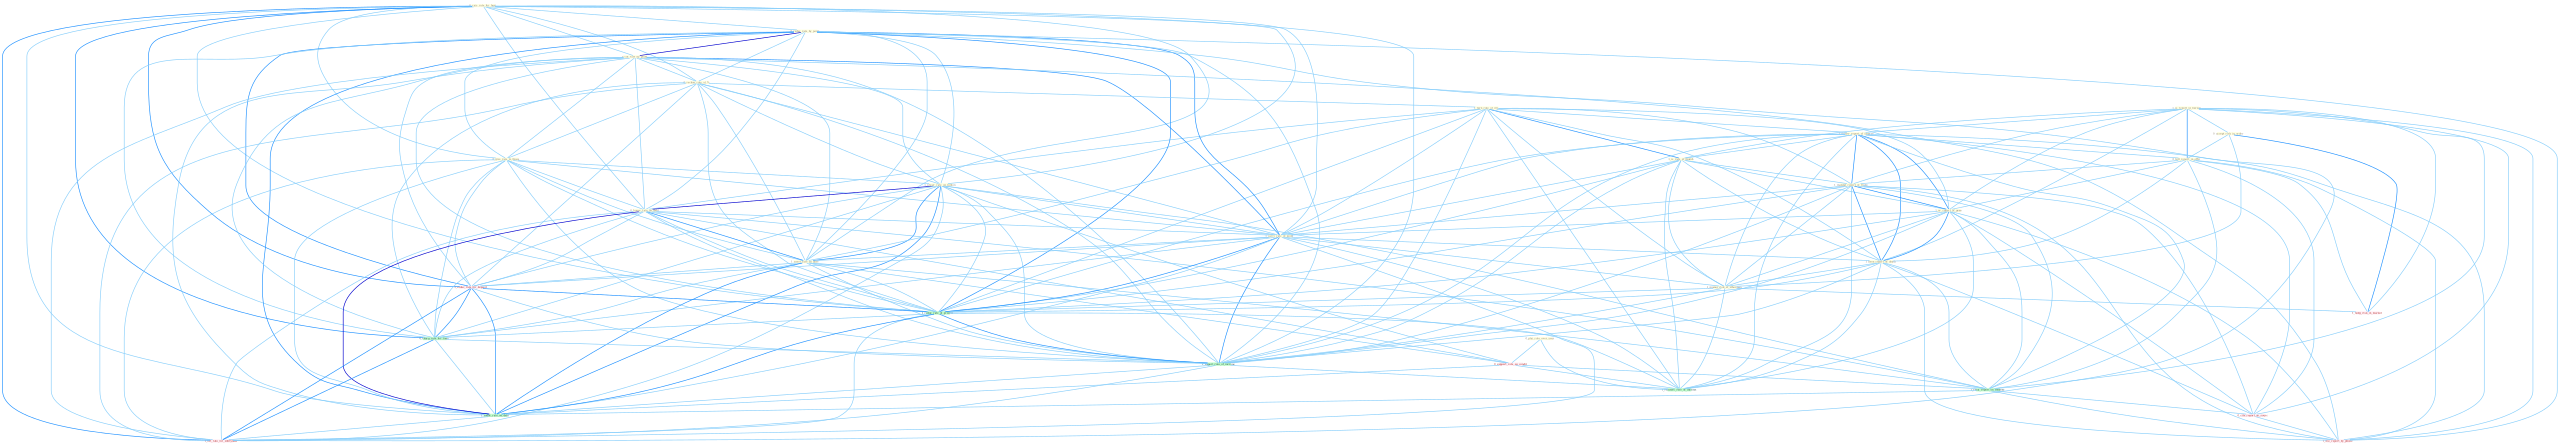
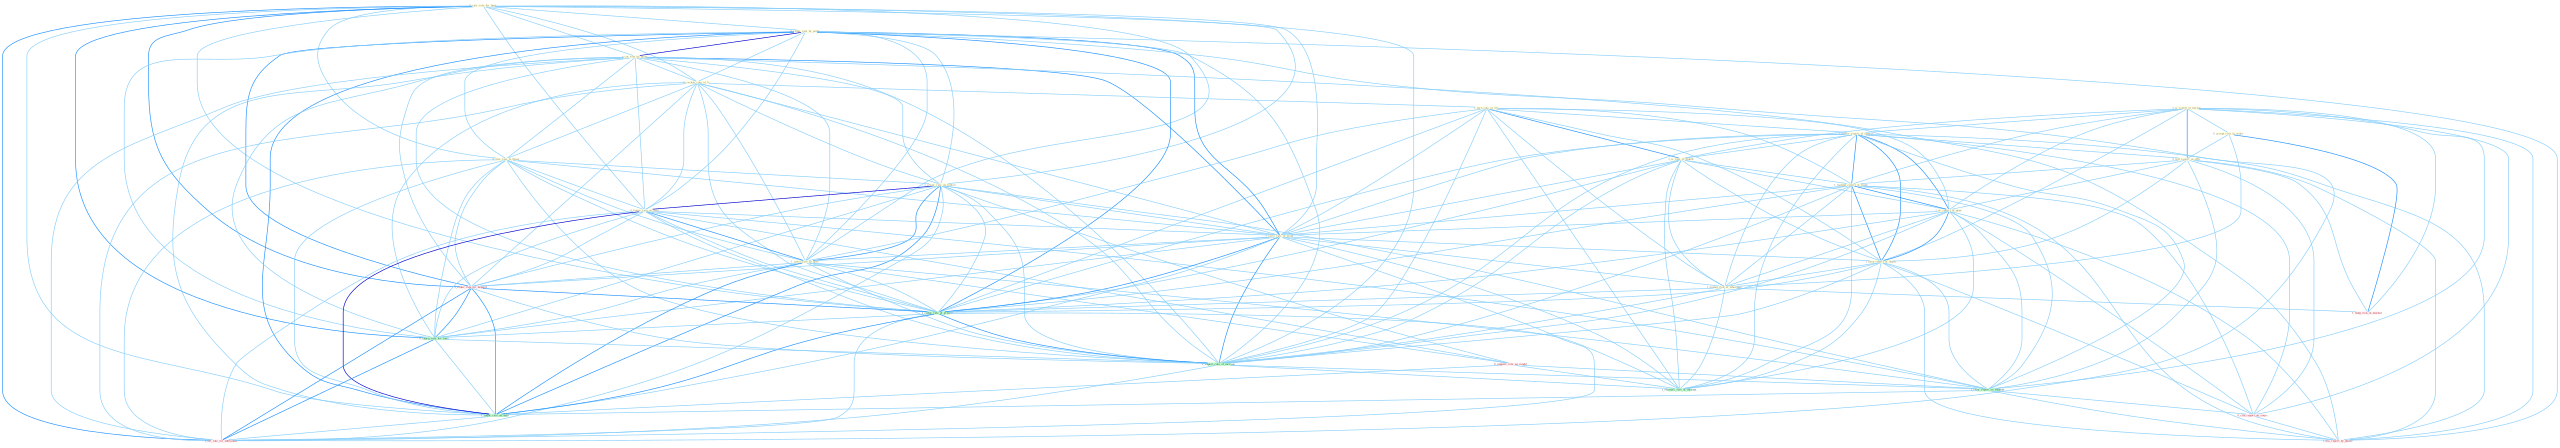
  graph {
    node [color="#ffffe0" fixedsize=true fontcolor="#8b7d6b" fontsize=4 shape=polygon style=filled]
    edge [color="#87cefa" w=1]
    "1_turn_rule_of_citi " [height=.06 width=.5]
    "1_is_report_in_bureau " [height=.06 width=.5]
    "0_rais_rate_for_busi " [height=.06 width=.5]
    "1_follow_report_of_improv " [height=.06 width=.5]
    "0_reduc_rate_by_point " [height=.06 width=.5]
    "0_cut_rate_by_point " [height=.06 width=.5]
    "0_accept_risk_in_order " [height=.06 width=.5]
    "0_reckon_rate_at_% " [height=.06 width=.5]
-   "0_plai_role_over_year " [height=.06 width=.5]
    "1_is_rule_of_thumb " [height=.06 width=.5]
    "0_give_rate_to_those " [height=.06 width=.5]
    "1_lower_rate_on_billion " [height=.06 width=.5]
    "0_tell_report_in_offic " [height=.06 width=.5]
    "1_mandat_report_of_trade " [height=.06 width=.5]
    "1_ar_report_of_gene " [height=.06 width=.5]
    n16 [height=.06 label="0_lower_rate_on_debt" width=.5]
    "1_carri_rate_of_point " [height=.06 width=.5]
    "1_reset_rate_on_note " [height=.06 width=.5]
    "1_been_report_of_death " [height=.06 width=.5]
    "1_manag_risk_of_othernum " [height=.06 width=.5]
    "1_reduc_rate_for_deposit " [color="#fff0f5" fontcolor="#b22222" height=.06 width=.5]
    "0_support_role_on_condit " [color="#fff0f5" fontcolor="#b22222" height=.06 width=.5]
    "0_cite_report_as_sourc " [color="#fff0f5" fontcolor="#b22222" height=.06 width=.5]
    "0_file_report_by_phone " [color="#fff0f5" fontcolor="#b22222" height=.06 width=.5]
    "1_lift_rate_for_entitynam " [color="#fff0f5" fontcolor="#b22222" height=.06 width=.5]
    "1_hedg_risk_in_market " [color="#fff0f5" fontcolor="#b22222" height=.06 width=.5]
    "1_reduc_rate_of_growth " [color="#BDFCC9" fontcolor="#2f4f4f" height=.06 width=.5]
    "1_expect_rate_of_increas " [color="#BDFCC9" fontcolor="#2f4f4f" height=.06 width=.5]
    "1_reinforc_role_of_institut " [color="#BDFCC9" fontcolor="#2f4f4f" height=.06 width=.5]
    "1_relai_report_on_tendenc " [color="#BDFCC9" fontcolor="#2f4f4f" height=.06 width=.5]
    "0_charg_rate_for_time " [color="#BDFCC9" fontcolor="#2f4f4f" height=.06 width=.5]
    "1_reduc_rate_on_debt " [color="#BDFCC9" fontcolor="#2f4f4f" height=.06 width=.5]
    subgraph sub_1 {
      "1_turn_rule_of_citi "
      "1_is_report_in_bureau "
      "0_rais_rate_for_busi "
      "1_follow_report_of_improv "
      "0_reduc_rate_by_point "
      "0_cut_rate_by_point "
      "0_accept_risk_in_order "
      "0_reckon_rate_at_% "
-     "0_plai_role_over_year "
      "1_is_rule_of_thumb "
      "0_give_rate_to_those "
      "1_lower_rate_on_billion "
      "0_tell_report_in_offic "
      "1_mandat_report_of_trade "
      "1_ar_report_of_gene "
      n16
      "1_carri_rate_of_point "
      "1_reset_rate_on_note "
      "1_been_report_of_death "
      "1_manag_risk_of_othernum "
    }
    subgraph sub_2 {
      "1_reduc_rate_for_deposit "
      "0_support_role_on_condit "
      "0_cite_report_as_sourc "
      "0_file_report_by_phone "
      "1_lift_rate_for_entitynam "
      "1_hedg_risk_in_market "
    }
    "1_turn_rule_of_citi " -- "1_follow_report_of_improv "
    "1_turn_rule_of_citi " -- "1_is_rule_of_thumb " [color="#1e90ff" w=2]
    "1_turn_rule_of_citi " -- "1_mandat_report_of_trade "
    "1_turn_rule_of_citi " -- "1_ar_report_of_gene "
    "1_turn_rule_of_citi " -- "1_carri_rate_of_point "
    "1_turn_rule_of_citi " -- "1_been_report_of_death "
    "1_turn_rule_of_citi " -- "1_manag_risk_of_othernum "
    "1_turn_rule_of_citi " -- "1_reduc_rate_of_growth "
    "1_turn_rule_of_citi " -- "1_expect_rate_of_increas "
    "1_turn_rule_of_citi " -- "1_reinforc_role_of_institut "
    "1_is_report_in_bureau " -- "1_follow_report_of_improv "
    "1_is_report_in_bureau " -- "0_accept_risk_in_order "
    "1_is_report_in_bureau " -- "1_is_rule_of_thumb "
    "1_is_report_in_bureau " -- "0_tell_report_in_offic " [color="#1e90ff" w=2]
    "1_is_report_in_bureau " -- "1_mandat_report_of_trade "
    "1_is_report_in_bureau " -- "1_ar_report_of_gene "
    "1_is_report_in_bureau " -- "1_been_report_of_death "
    "1_is_report_in_bureau " -- "0_cite_report_as_sourc "
    "1_is_report_in_bureau " -- "0_file_report_by_phone "
    "1_is_report_in_bureau " -- "1_hedg_risk_in_market "
    "1_is_report_in_bureau " -- "1_relai_report_on_tendenc "
    "0_rais_rate_for_busi " -- "0_reduc_rate_by_point "
    "0_rais_rate_for_busi " -- "0_cut_rate_by_point "
    "0_rais_rate_for_busi " -- "0_reckon_rate_at_% "
    "0_rais_rate_for_busi " -- "0_give_rate_to_those "
    "0_rais_rate_for_busi " -- "1_lower_rate_on_billion "
    "0_rais_rate_for_busi " -- n16
    "0_rais_rate_for_busi " -- "1_carri_rate_of_point "
    "0_rais_rate_for_busi " -- "1_reset_rate_on_note "
    "0_rais_rate_for_busi " -- "1_reduc_rate_for_deposit " [color="#1e90ff" w=2]
    "0_rais_rate_for_busi " -- "1_lift_rate_for_entitynam " [color="#1e90ff" w=2]
    "0_rais_rate_for_busi " -- "1_reduc_rate_of_growth "
    "0_rais_rate_for_busi " -- "1_expect_rate_of_increas "
    "0_rais_rate_for_busi " -- "0_charg_rate_for_time " [color="#1e90ff" w=2]
    "0_rais_rate_for_busi " -- "1_reduc_rate_on_debt "
    "1_follow_report_of_improv " -- "1_is_rule_of_thumb "
    "1_follow_report_of_improv " -- "0_tell_report_in_offic "
    "1_follow_report_of_improv " -- "1_mandat_report_of_trade " [color="#1e90ff" w=2]
    "1_follow_report_of_improv " -- "1_ar_report_of_gene " [color="#1e90ff" w=2]
    "1_follow_report_of_improv " -- "1_carri_rate_of_point "
    "1_follow_report_of_improv " -- "1_been_report_of_death " [color="#1e90ff" w=2]
    "1_follow_report_of_improv " -- "1_manag_risk_of_othernum "
    "1_follow_report_of_improv " -- "0_cite_report_as_sourc "
    "1_follow_report_of_improv " -- "0_file_report_by_phone "
    "1_follow_report_of_improv " -- "1_reduc_rate_of_growth "
    "1_follow_report_of_improv " -- "1_expect_rate_of_increas "
    "1_follow_report_of_improv " -- "1_reinforc_role_of_institut "
    "1_follow_report_of_improv " -- "1_relai_report_on_tendenc "
    "0_reduc_rate_by_point " -- "0_cut_rate_by_point " [color="#0000cd" w=3]
    "0_reduc_rate_by_point " -- "0_reckon_rate_at_% "
    "0_reduc_rate_by_point " -- "0_give_rate_to_those "
    "0_reduc_rate_by_point " -- "1_lower_rate_on_billion "
    "0_reduc_rate_by_point " -- n16
    "0_reduc_rate_by_point " -- "1_carri_rate_of_point " [color="#1e90ff" w=2]
    "0_reduc_rate_by_point " -- "1_reset_rate_on_note "
    "0_reduc_rate_by_point " -- "1_reduc_rate_for_deposit " [color="#1e90ff" w=2]
    "0_reduc_rate_by_point " -- "0_file_report_by_phone "
    "0_reduc_rate_by_point " -- "1_lift_rate_for_entitynam "
    "0_reduc_rate_by_point " -- "1_reduc_rate_of_growth " [color="#1e90ff" w=2]
    "0_reduc_rate_by_point " -- "1_expect_rate_of_increas "
    "0_reduc_rate_by_point " -- "0_charg_rate_for_time "
    "0_reduc_rate_by_point " -- "1_reduc_rate_on_debt " [color="#1e90ff" w=2]
    "0_cut_rate_by_point " -- "0_reckon_rate_at_% "
    "0_cut_rate_by_point " -- "0_give_rate_to_those "
    "0_cut_rate_by_point " -- "1_lower_rate_on_billion "
    "0_cut_rate_by_point " -- n16
    "0_cut_rate_by_point " -- "1_carri_rate_of_point " [color="#1e90ff" w=2]
    "0_cut_rate_by_point " -- "1_reset_rate_on_note "
    "0_cut_rate_by_point " -- "1_reduc_rate_for_deposit "
    "0_cut_rate_by_point " -- "0_file_report_by_phone "
    "0_cut_rate_by_point " -- "1_lift_rate_for_entitynam "
    "0_cut_rate_by_point " -- "1_reduc_rate_of_growth "
    "0_cut_rate_by_point " -- "1_expect_rate_of_increas "
    "0_cut_rate_by_point " -- "0_charg_rate_for_time "
    "0_cut_rate_by_point " -- "1_reduc_rate_on_debt "
    "0_accept_risk_in_order " -- "0_tell_report_in_offic "
    "0_accept_risk_in_order " -- "1_manag_risk_of_othernum "
    "0_accept_risk_in_order " -- "1_hedg_risk_in_market " [color="#1e90ff" w=2]
    "0_reckon_rate_at_% " -- "1_turn_rule_of_citi "
    "0_reckon_rate_at_% " -- "0_give_rate_to_those "
    "0_reckon_rate_at_% " -- "1_lower_rate_on_billion "
-   "1_turn_rule_of_citi " -- n16
+   "0_reckon_rate_at_% " -- n16
    "0_reckon_rate_at_% " -- "1_carri_rate_of_point "
    "0_reckon_rate_at_% " -- "1_reset_rate_on_note "
    "0_reckon_rate_at_% " -- "1_reduc_rate_for_deposit "
    "0_reckon_rate_at_% " -- "1_lift_rate_for_entitynam "
    "0_reckon_rate_at_% " -- "1_reduc_rate_of_growth "
    "0_reckon_rate_at_% " -- "1_expect_rate_of_increas "
    "0_reckon_rate_at_% " -- "0_charg_rate_for_time "
-   "0_plai_role_over_year " -- "0_support_role_on_condit "
-   "0_plai_role_over_year " -- "1_reinforc_role_of_institut "
    "1_is_rule_of_thumb " -- "1_mandat_report_of_trade "
    "1_is_rule_of_thumb " -- "1_ar_report_of_gene "
    "1_is_rule_of_thumb " -- "1_carri_rate_of_point "
    "1_is_rule_of_thumb " -- "1_been_report_of_death "
    "1_is_rule_of_thumb " -- "1_manag_risk_of_othernum "
    "1_is_rule_of_thumb " -- "1_reduc_rate_of_growth "
    "1_is_rule_of_thumb " -- "1_expect_rate_of_increas "
    "1_is_rule_of_thumb " -- "1_reinforc_role_of_institut "
    "0_give_rate_to_those " -- "1_lower_rate_on_billion "
    "0_give_rate_to_those " -- n16
    "0_give_rate_to_those " -- "1_carri_rate_of_point "
    "0_give_rate_to_those " -- "1_reset_rate_on_note "
    "0_give_rate_to_those " -- "1_reduc_rate_for_deposit "
    "0_give_rate_to_those " -- "1_lift_rate_for_entitynam "
    "0_give_rate_to_those " -- "1_reduc_rate_of_growth "
    "0_give_rate_to_those " -- "1_expect_rate_of_increas "
    "0_give_rate_to_those " -- "0_charg_rate_for_time "
    "0_give_rate_to_those " -- "1_reduc_rate_on_debt "
    "1_lower_rate_on_billion " -- n16 [color="#0000cd" w=3]
    "1_lower_rate_on_billion " -- "1_carri_rate_of_point "
    "1_lower_rate_on_billion " -- "1_reset_rate_on_note " [color="#1e90ff" w=2]
    "1_lower_rate_on_billion " -- "1_reduc_rate_for_deposit "
    "1_lower_rate_on_billion " -- "0_support_role_on_condit "
    "1_lower_rate_on_billion " -- "1_lift_rate_for_entitynam "
    "1_lower_rate_on_billion " -- "1_reduc_rate_of_growth "
    "1_lower_rate_on_billion " -- "1_expect_rate_of_increas "
    "1_lower_rate_on_billion " -- "1_relai_report_on_tendenc "
    "1_lower_rate_on_billion " -- "0_charg_rate_for_time "
    "1_lower_rate_on_billion " -- "1_reduc_rate_on_debt " [color="#1e90ff" w=2]
    "0_tell_report_in_offic " -- "1_mandat_report_of_trade "
    "0_tell_report_in_offic " -- "1_ar_report_of_gene "
    "0_tell_report_in_offic " -- "1_been_report_of_death "
    "0_tell_report_in_offic " -- "0_cite_report_as_sourc "
    "0_tell_report_in_offic " -- "0_file_report_by_phone "
    "0_tell_report_in_offic " -- "1_hedg_risk_in_market "
    "0_tell_report_in_offic " -- "1_relai_report_on_tendenc "
    "1_mandat_report_of_trade " -- "1_ar_report_of_gene " [color="#1e90ff" w=2]
    "1_mandat_report_of_trade " -- "1_carri_rate_of_point "
    "1_mandat_report_of_trade " -- "1_been_report_of_death " [color="#1e90ff" w=2]
    "1_mandat_report_of_trade " -- "1_manag_risk_of_othernum "
    "1_mandat_report_of_trade " -- "0_cite_report_as_sourc "
    "1_mandat_report_of_trade " -- "0_file_report_by_phone "
    "1_mandat_report_of_trade " -- "1_reduc_rate_of_growth "
    "1_mandat_report_of_trade " -- "1_expect_rate_of_increas "
    "1_mandat_report_of_trade " -- "1_reinforc_role_of_institut "
    "1_mandat_report_of_trade " -- "1_relai_report_on_tendenc "
    "1_ar_report_of_gene " -- "1_carri_rate_of_point "
    "1_ar_report_of_gene " -- "1_been_report_of_death " [color="#1e90ff" w=2]
    "1_ar_report_of_gene " -- "1_manag_risk_of_othernum "
    "1_ar_report_of_gene " -- "0_cite_report_as_sourc "
    "1_ar_report_of_gene " -- "0_file_report_by_phone "
    "1_ar_report_of_gene " -- "1_reduc_rate_of_growth "
    "1_ar_report_of_gene " -- "1_expect_rate_of_increas "
    "1_ar_report_of_gene " -- "1_reinforc_role_of_institut "
    "1_ar_report_of_gene " -- "1_relai_report_on_tendenc "
    n16 -- "1_carri_rate_of_point "
    n16 -- "1_reset_rate_on_note " [color="#1e90ff" w=2]
    n16 -- "1_reduc_rate_for_deposit "
    n16 -- "0_support_role_on_condit "
    n16 -- "1_lift_rate_for_entitynam "
    n16 -- "1_reduc_rate_of_growth "
    n16 -- "1_expect_rate_of_increas "
    n16 -- "1_relai_report_on_tendenc "
    n16 -- "0_charg_rate_for_time "
    n16 -- "1_reduc_rate_on_debt " [color="#0000cd" w=3]
    "1_carri_rate_of_point " -- "1_reset_rate_on_note "
    "1_carri_rate_of_point " -- "1_been_report_of_death "
    "1_carri_rate_of_point " -- "1_manag_risk_of_othernum "
    "1_carri_rate_of_point " -- "1_reduc_rate_for_deposit "
    "1_carri_rate_of_point " -- "1_lift_rate_for_entitynam "
    "1_carri_rate_of_point " -- "1_reduc_rate_of_growth " [color="#1e90ff" w=2]
    "1_carri_rate_of_point " -- "1_expect_rate_of_increas " [color="#1e90ff" w=2]
    "1_carri_rate_of_point " -- "1_reinforc_role_of_institut "
    "1_carri_rate_of_point " -- "0_charg_rate_for_time "
    "1_carri_rate_of_point " -- "1_reduc_rate_on_debt "
    "1_reset_rate_on_note " -- "1_turn_rule_of_citi "
    "1_reset_rate_on_note " -- "1_reduc_rate_for_deposit "
    "1_reset_rate_on_note " -- "0_support_role_on_condit "
    "1_reset_rate_on_note " -- "1_reduc_rate_of_growth "
    "1_reset_rate_on_note " -- "1_expect_rate_of_increas "
    "1_reset_rate_on_note " -- "1_relai_report_on_tendenc "
    "1_reset_rate_on_note " -- "0_charg_rate_for_time "
    "1_reset_rate_on_note " -- "1_reduc_rate_on_debt " [color="#1e90ff" w=2]
    "1_been_report_of_death " -- "1_manag_risk_of_othernum "
    "1_been_report_of_death " -- "0_cite_report_as_sourc "
    "1_been_report_of_death " -- "0_file_report_by_phone "
    "1_been_report_of_death " -- "1_reduc_rate_of_growth "
    "1_been_report_of_death " -- "1_expect_rate_of_increas "
    "1_been_report_of_death " -- "1_reinforc_role_of_institut "
    "1_been_report_of_death " -- "1_relai_report_on_tendenc "
    "1_manag_risk_of_othernum " -- "1_hedg_risk_in_market "
    "1_manag_risk_of_othernum " -- "1_reduc_rate_of_growth "
    "1_manag_risk_of_othernum " -- "1_expect_rate_of_increas "
    "1_manag_risk_of_othernum " -- "1_reinforc_role_of_institut "
    "1_reduc_rate_for_deposit " -- "1_lift_rate_for_entitynam " [color="#1e90ff" w=2]
    "1_reduc_rate_for_deposit " -- "1_reduc_rate_of_growth " [color="#1e90ff" w=2]
    "1_reduc_rate_for_deposit " -- "1_expect_rate_of_increas "
    "1_reduc_rate_for_deposit " -- "0_charg_rate_for_time " [color="#1e90ff" w=2]
    "1_reduc_rate_for_deposit " -- "1_reduc_rate_on_debt " [color="#1e90ff" w=2]
    "0_support_role_on_condit " -- "1_reinforc_role_of_institut "
    "0_support_role_on_condit " -- "1_relai_report_on_tendenc "
    "0_support_role_on_condit " -- "1_reduc_rate_on_debt "
    "0_cite_report_as_sourc " -- "0_file_report_by_phone "
    "1_reduc_rate_of_growth " -- "1_lift_rate_for_entitynam "
    "1_reduc_rate_of_growth " -- "1_expect_rate_of_increas " [color="#1e90ff" w=2]
    "1_reduc_rate_of_growth " -- "1_reinforc_role_of_institut "
    "1_reduc_rate_of_growth " -- "0_charg_rate_for_time "
    "1_reduc_rate_of_growth " -- "1_reduc_rate_on_debt " [color="#1e90ff" w=2]
    "1_expect_rate_of_increas " -- "1_lift_rate_for_entitynam "
    "1_expect_rate_of_increas " -- "1_reinforc_role_of_institut "
-   "1_expect_rate_of_increas " -- "1_reduc_rate_on_debt "
+   "1_expect_rate_of_increas " -- "1_relai_report_on_tendenc "
    "1_relai_report_on_tendenc " -- "0_cite_report_as_sourc "
    "1_relai_report_on_tendenc " -- "0_file_report_by_phone "
    "1_relai_report_on_tendenc " -- "1_reduc_rate_on_debt "
    "0_charg_rate_for_time " -- "1_lift_rate_for_entitynam " [color="#1e90ff" w=2]
    "0_charg_rate_for_time " -- "1_expect_rate_of_increas "
    "0_charg_rate_for_time " -- "1_reduc_rate_on_debt "
    "1_reduc_rate_on_debt " -- "1_lift_rate_for_entitynam "
  }
